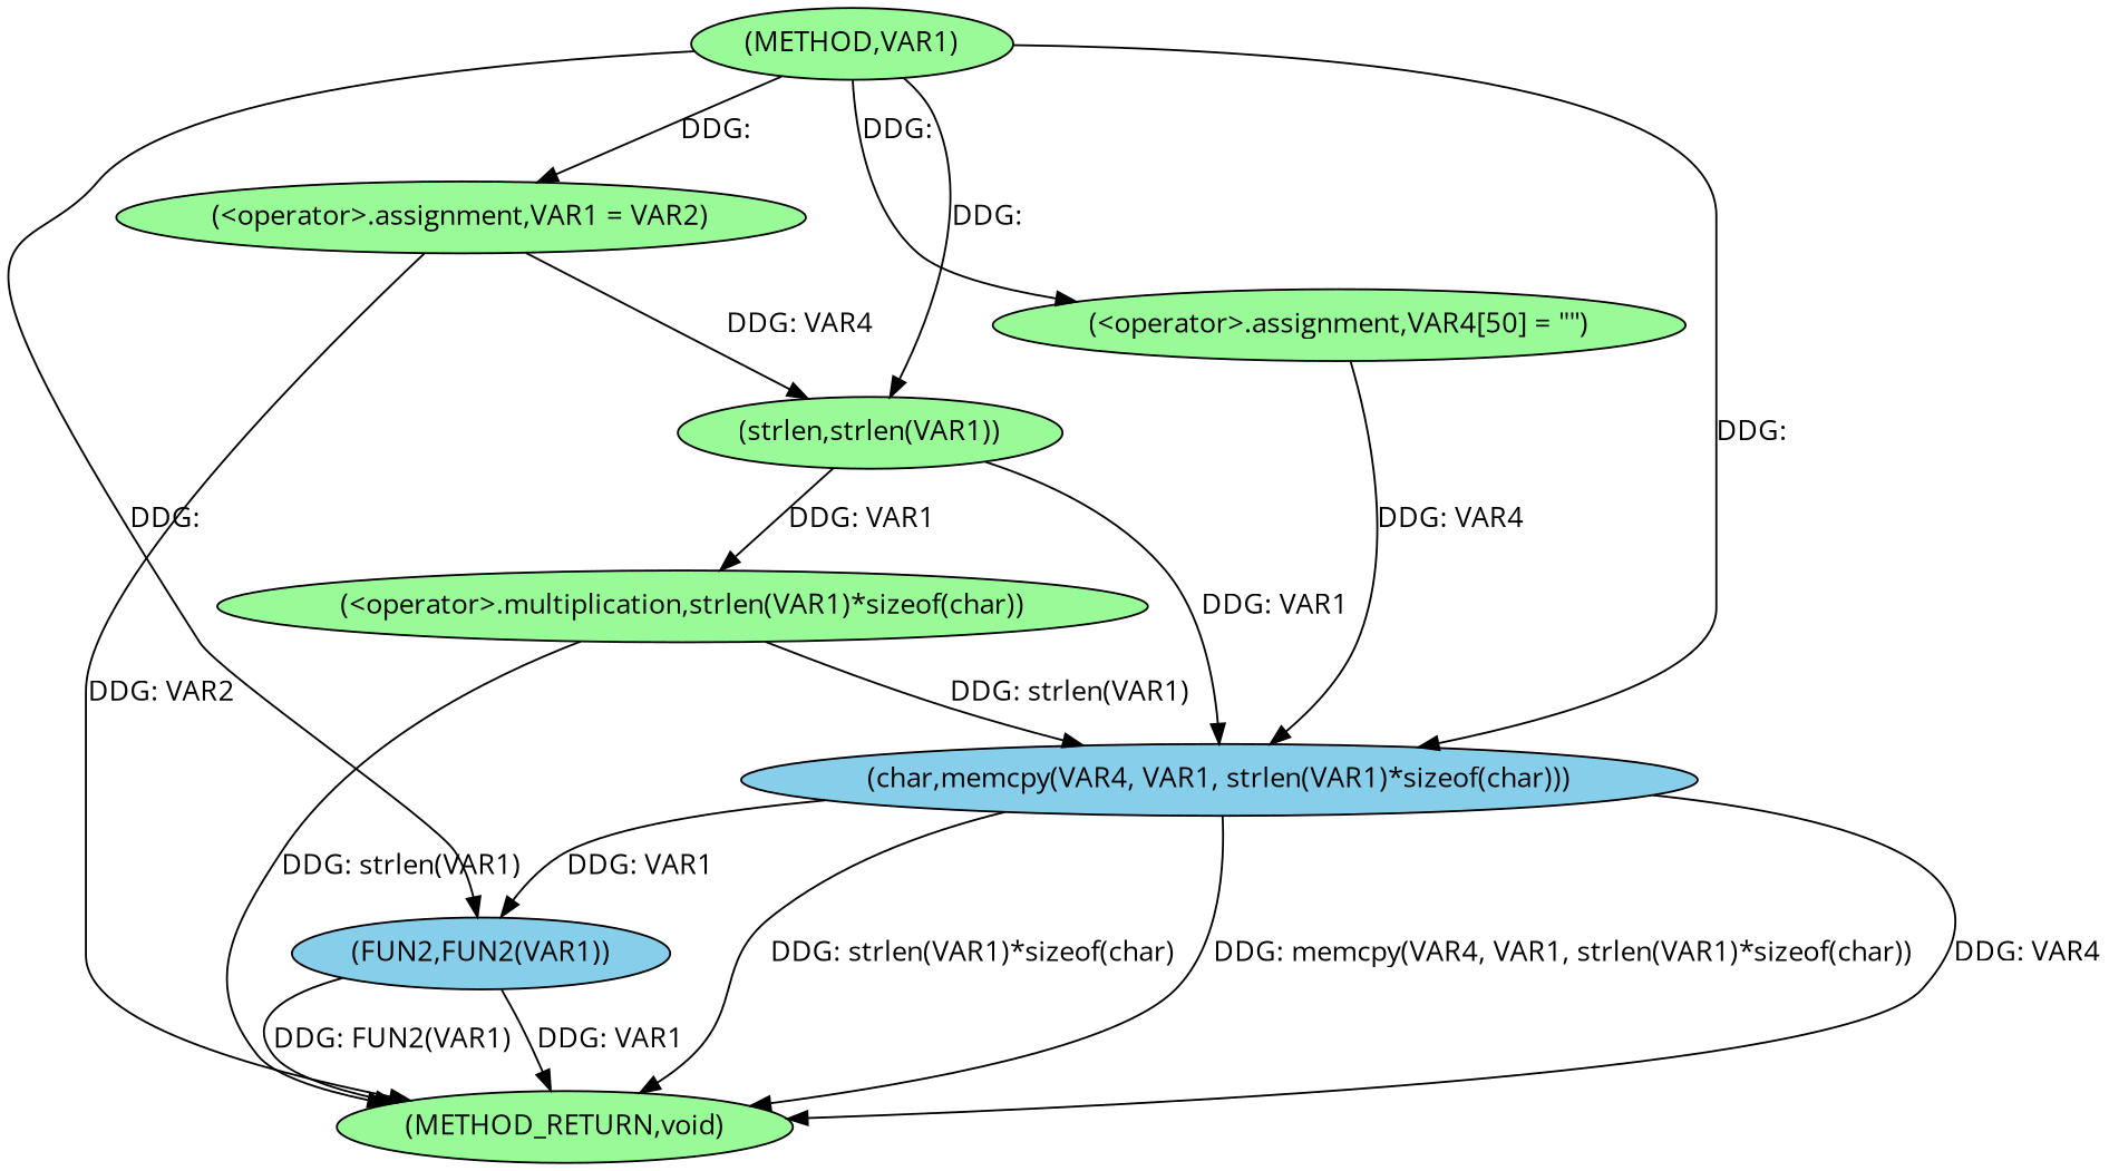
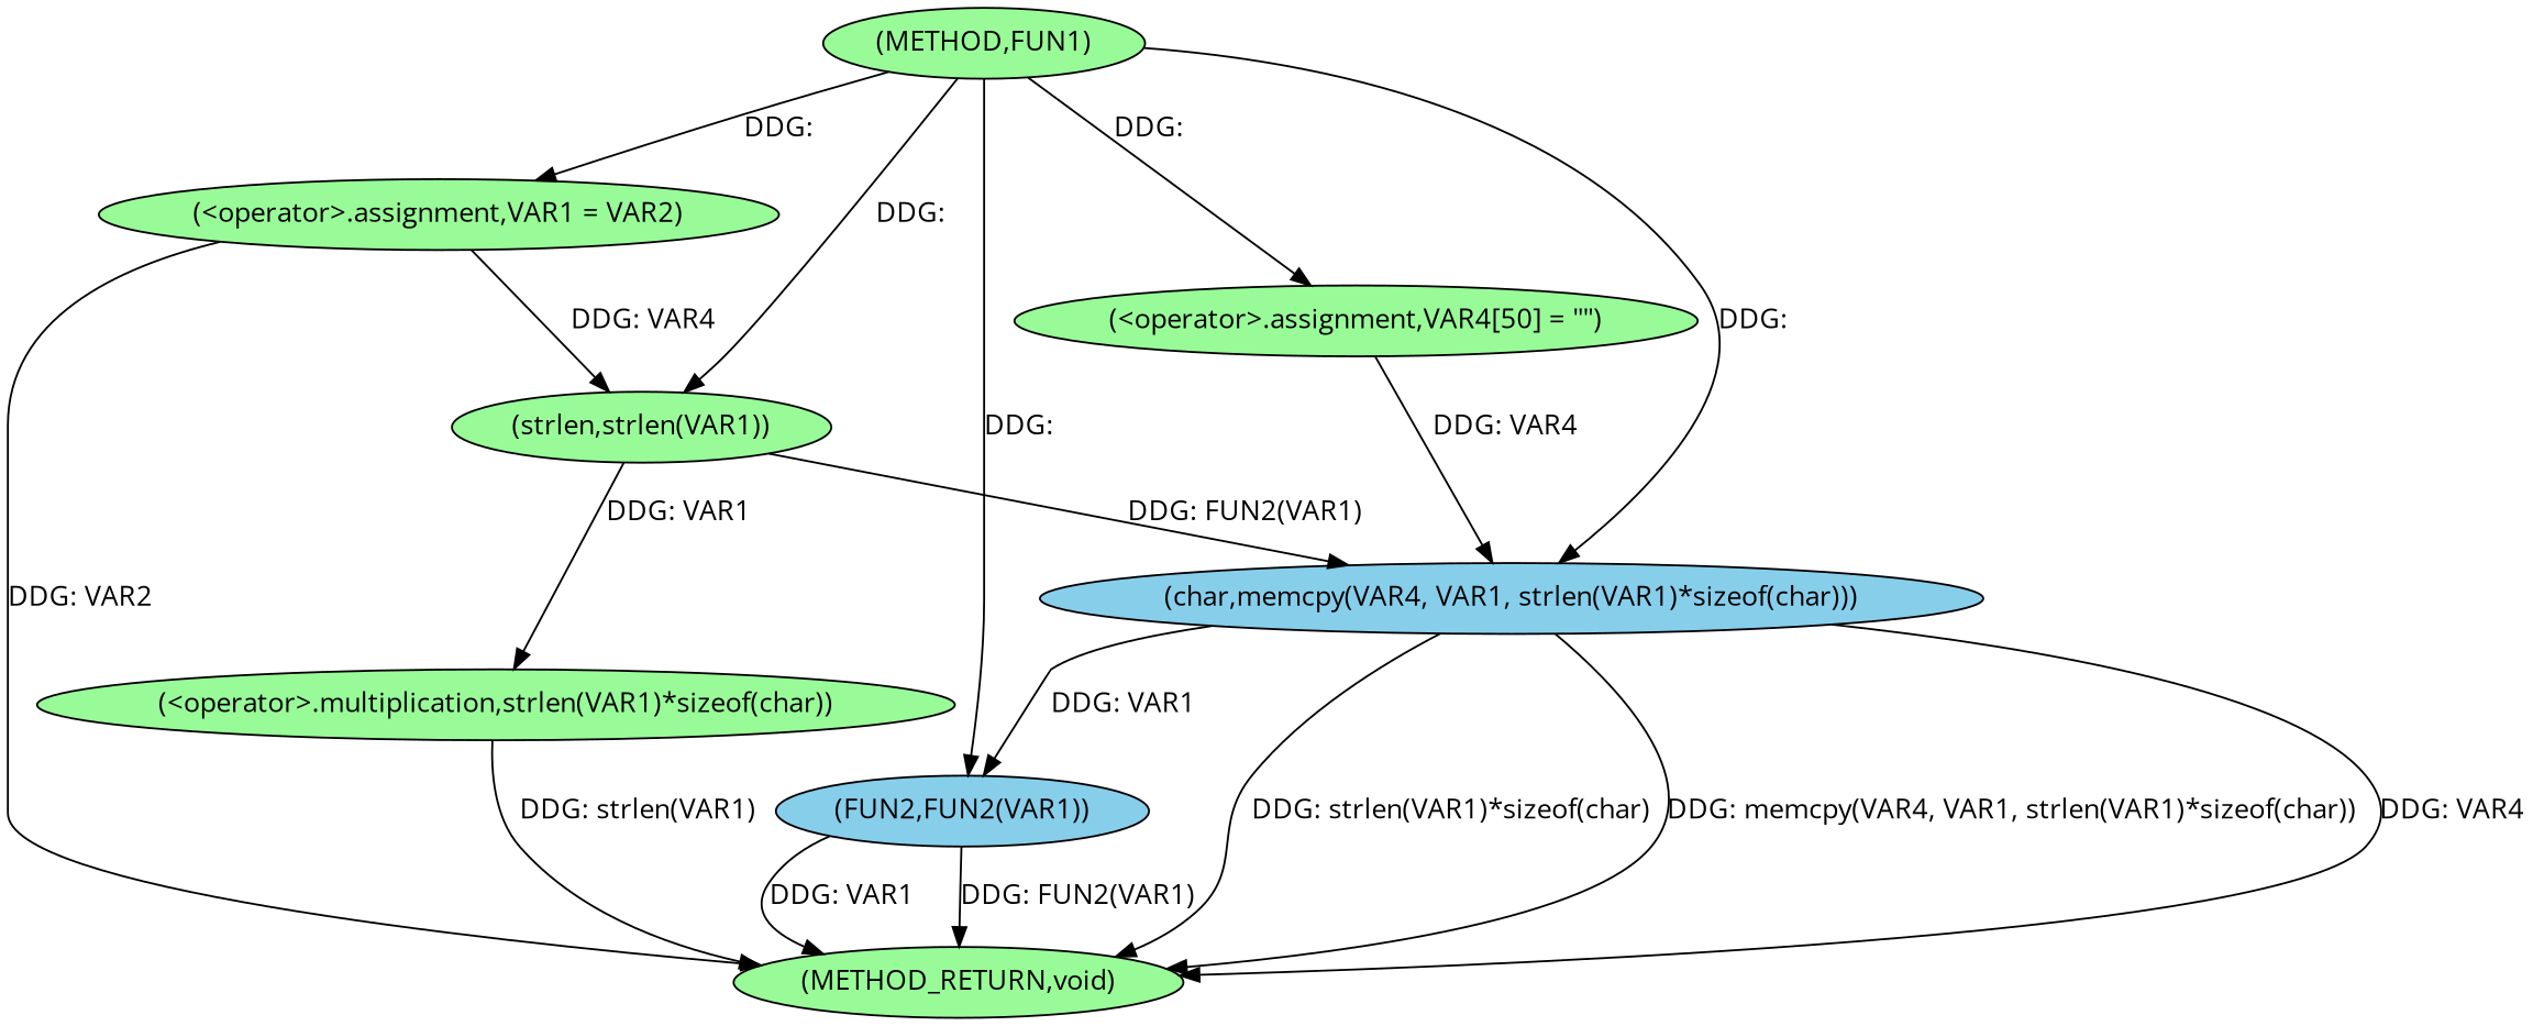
  digraph {
    fontname="Open Sans"
    node [fillcolor=palegreen fontname="Open Sans" style=filled]
    edge [fontname="Open Sans"]
-   n1 [label="(METHOD,VAR1)"]
+   n1 [label="(METHOD,FUN1)"]
    n2 [label="(<operator>.assignment,VAR1 = VAR2)"]
    n3 [label="(<operator>.assignment,VAR4[50] = \"\")"]
    n4 [fillcolor=skyblue label="(char,memcpy(VAR4, VAR1, strlen(VAR1)*sizeof(char)))"]
    n5 [label="(strlen,strlen(VAR1))"]
    n6 [fillcolor=skyblue label="(FUN2,FUN2(VAR1))"]
    n7 [label="(METHOD_RETURN,void)"]
    n8 [label="(<operator>.multiplication,strlen(VAR1)*sizeof(char))"]
    n1 -> n2 [label="DDG: "]
    n1 -> n3 [label="DDG: "]
    n1 -> n4 [label="DDG: "]
    n1 -> n5 [label="DDG: "]
    n1 -> n6 [label="DDG: "]
    n2 -> n5 [label="DDG: VAR4"]
    n2 -> n7 [label="DDG: VAR2"]
    n3 -> n4 [label="DDG: VAR4"]
    n4 -> n6 [label="DDG: VAR1"]
    n4 -> n7 [label="DDG: strlen(VAR1)*sizeof(char)"]
    n4 -> n7 [label="DDG: memcpy(VAR4, VAR1, strlen(VAR1)*sizeof(char))"]
    n4 -> n7 [label="DDG: VAR4"]
-   n5 -> n4 [label="DDG: VAR1"]
+   n5 -> n4 [label="DDG: FUN2(VAR1)"]
    n5 -> n8 [label="DDG: VAR1"]
    n6 -> n7 [label="DDG: VAR1"]
    n6 -> n7 [label="DDG: FUN2(VAR1)"]
-   n8 -> n4 [label="DDG: strlen(VAR1)"]
    n8 -> n7 [label="DDG: strlen(VAR1)"]
  }
